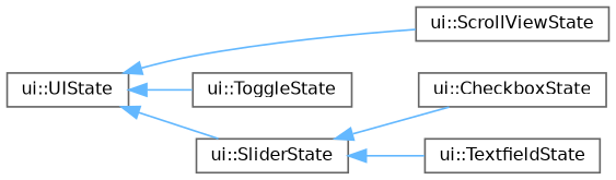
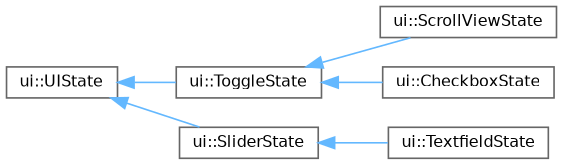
  digraph {
    rankdir=LR
    node [color=grey40 fillcolor=white fontname=Helvetica fontsize=10 shape=box style=filled]
    edge [color=steelblue1 dir=back fontname=Helvetica fontsize=10 labelfontname=Helvetica labelfontsize=10 style=solid]
    n1 [height=0.2 label="ui::UIState" width=0.4]
    n2 [height=0.2 label="ui::ScrollViewState" width=0.4]
    n3 [height=0.2 label="ui::SliderState" width=0.4]
    n4 [height=0.2 label="ui::ToggleState" width=0.4]
    n5 [height=0.2 label="ui::TextfieldState" width=0.4]
    n6 [height=0.2 label="ui::CheckboxState" width=0.4]
-   n1 -> n2
+   n4 -> n2
    n1 -> n3
    n1 -> n4
    n3 -> n5
-   n3 -> n6
+   n4 -> n6
  }
